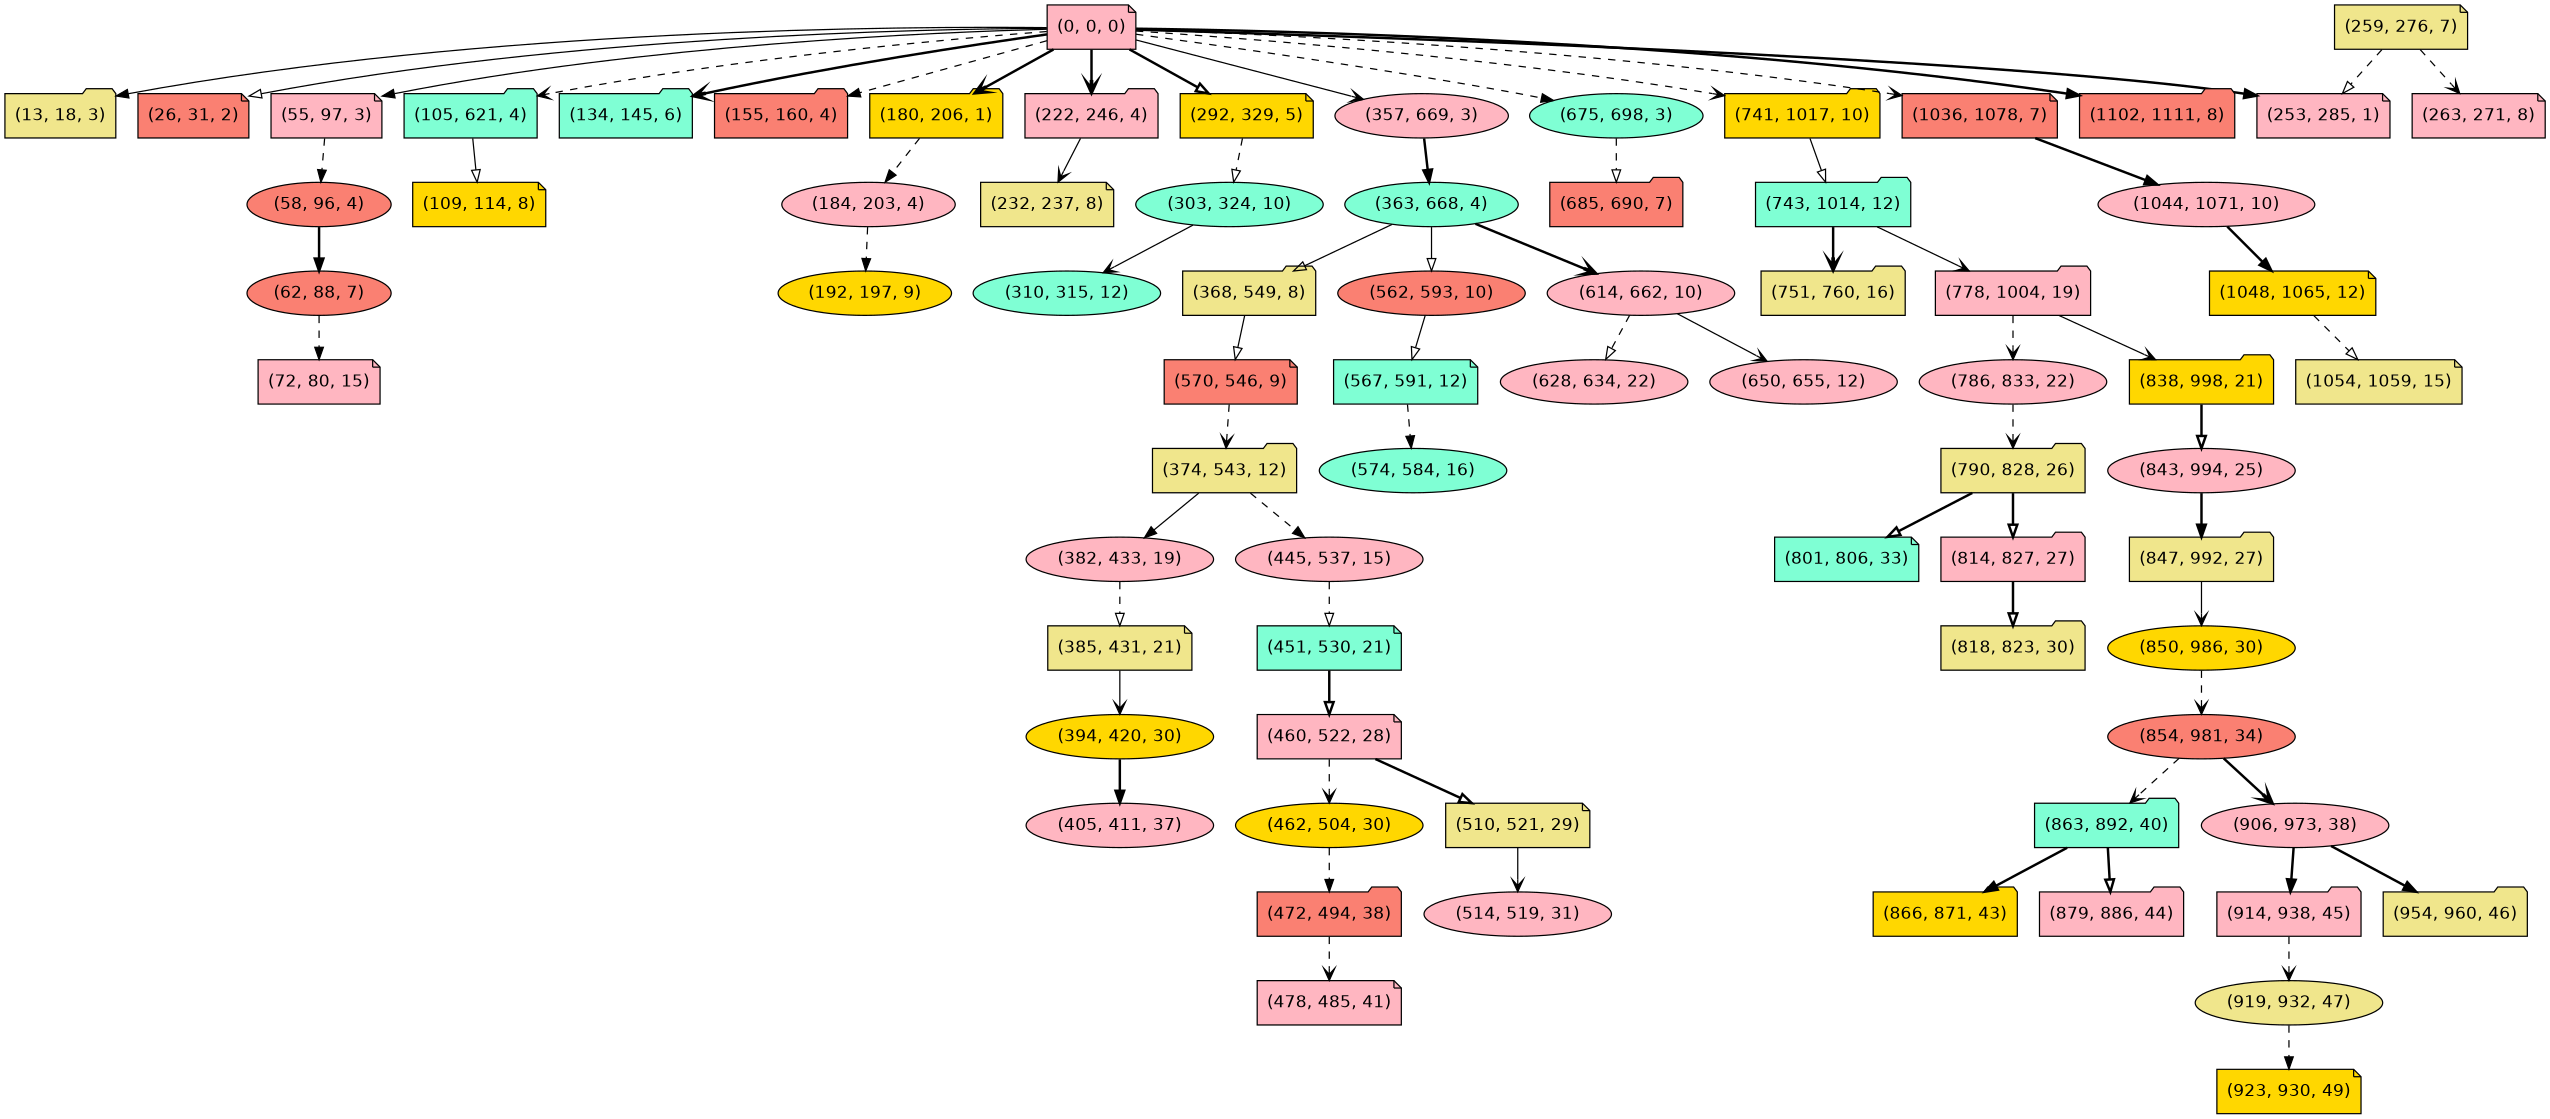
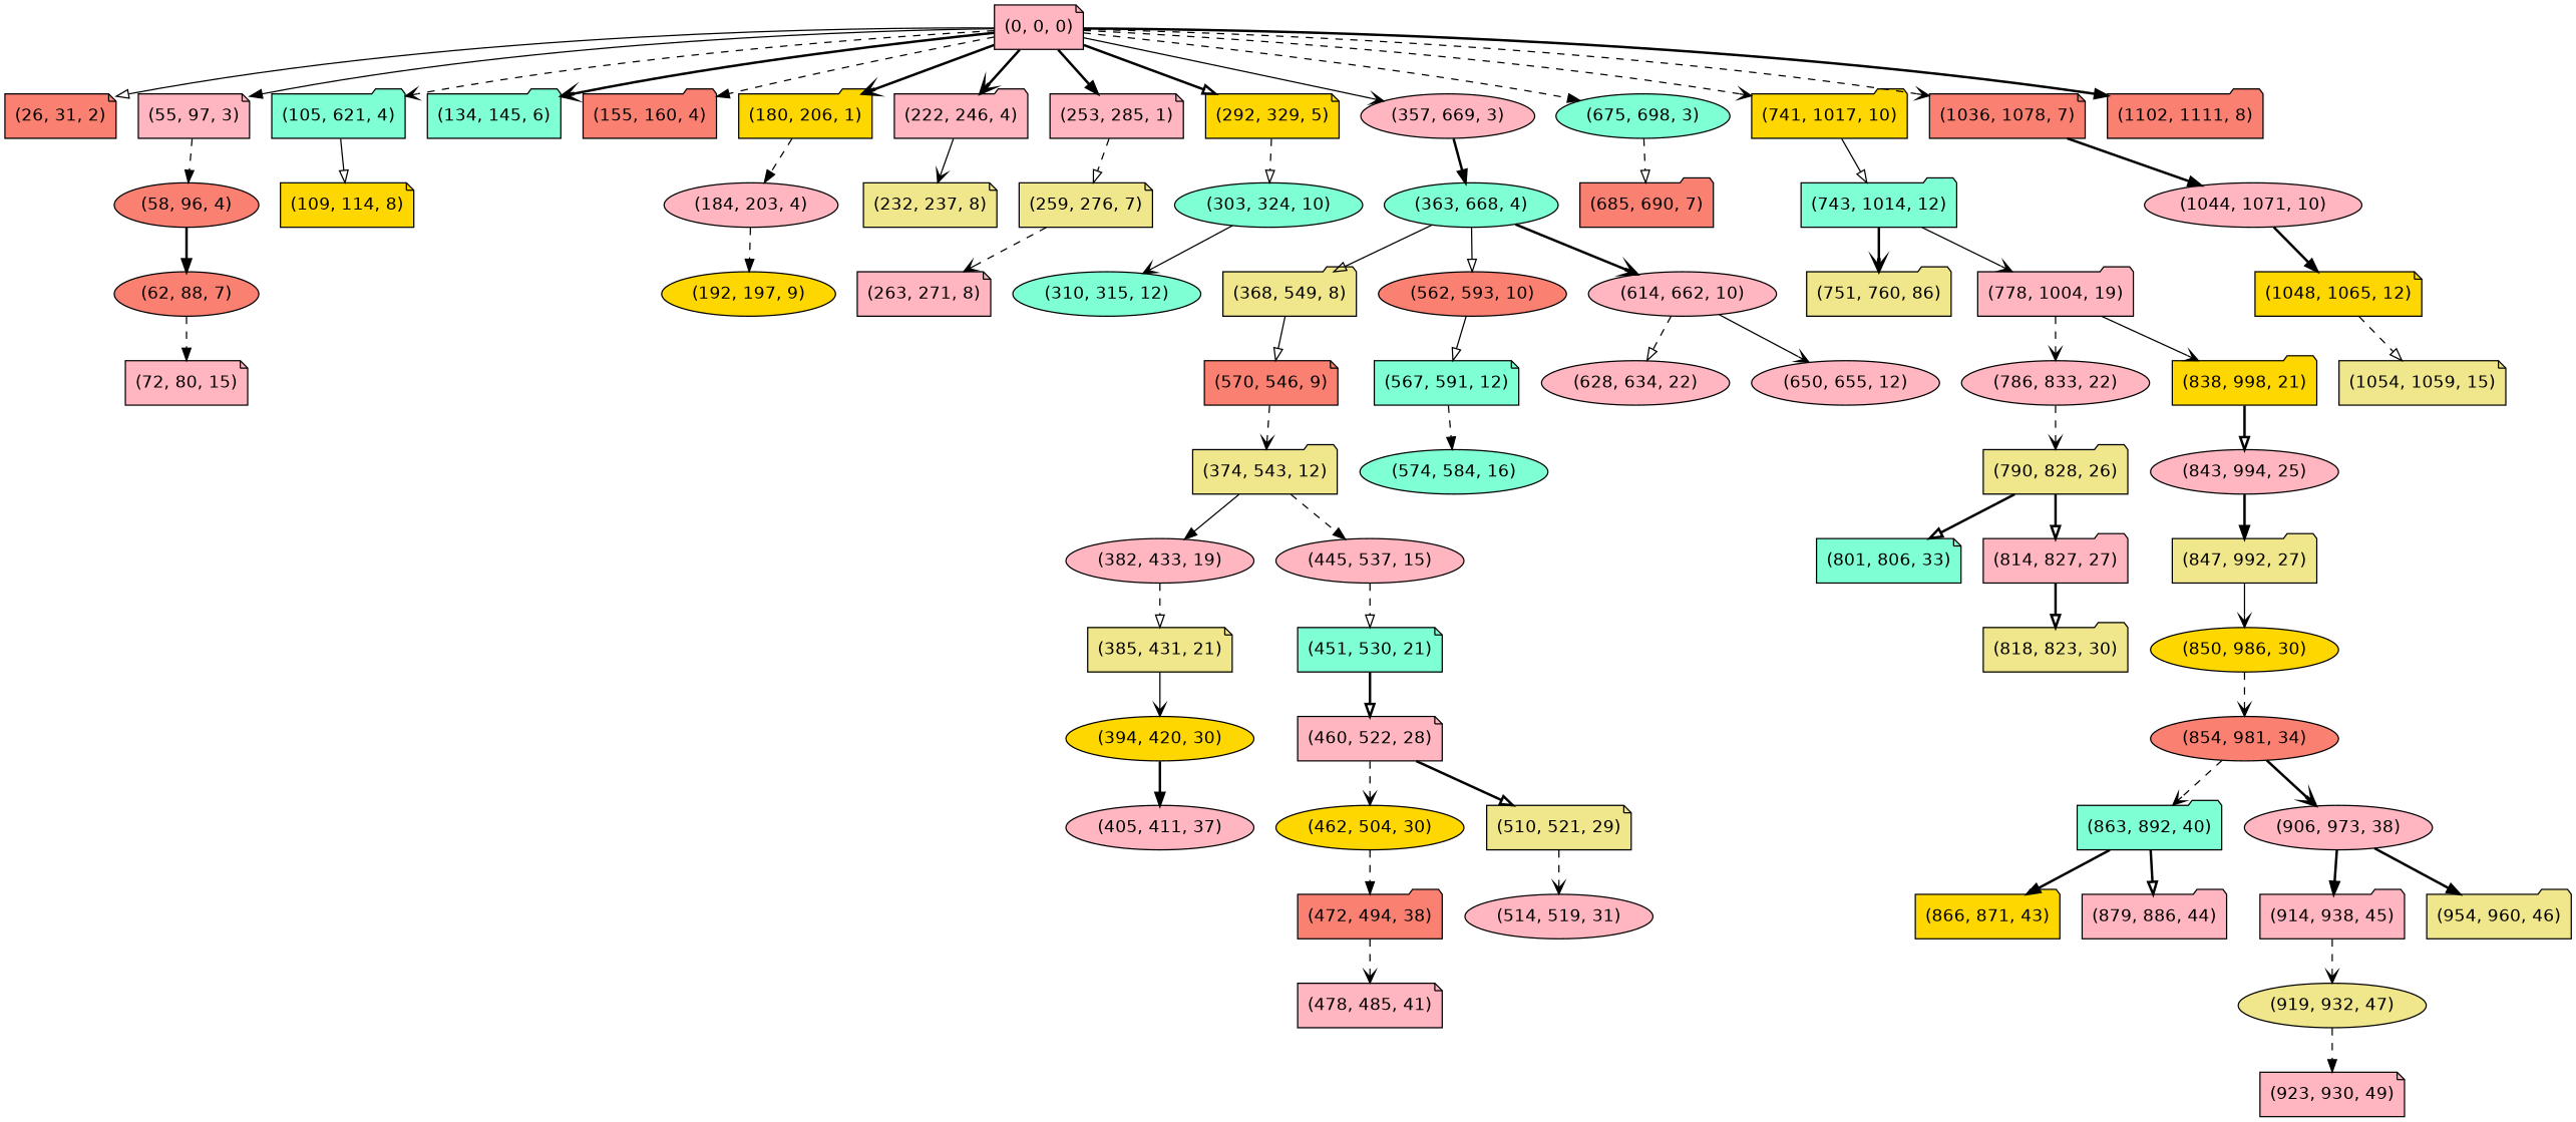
  digraph {
    fontname="DejaVu Sans"
    node [fillcolor=lightpink fontname="DejaVu Sans" shape=ellipse style=filled]
    edge [arrowhead=vee fontname="DejaVu Sans" style=dashed]
    "(0, 0, 0)" [shape=note]
-   "(13, 18, 3)" [fillcolor=khaki shape=folder]
    "(26, 31, 2)" [fillcolor=salmon shape=note]
    "(55, 97, 3)" [shape=note]
    n5 [fillcolor=aquamarine label="(105, 621, 4)" shape=folder]
    "(134, 145, 6)" [fillcolor=aquamarine shape=folder]
    "(155, 160, 4)" [fillcolor=salmon shape=folder]
    "(180, 206, 1)" [fillcolor=gold shape=folder]
    "(222, 246, 4)" [shape=folder]
    "(253, 285, 1)" [shape=note]
    "(292, 329, 5)" [fillcolor=gold shape=note]
    "(357, 669, 3)"
    "(675, 698, 3)" [fillcolor=aquamarine]
    "(741, 1017, 10)" [fillcolor=gold shape=folder]
    "(1036, 1078, 7)" [fillcolor=salmon shape=note]
    "(1102, 1111, 8)" [fillcolor=salmon shape=folder]
    "(58, 96, 4)" [fillcolor=salmon]
    "(109, 114, 8)" [fillcolor=gold shape=note]
    "(184, 203, 4)"
    "(232, 237, 8)" [fillcolor=khaki shape=note]
    "(259, 276, 7)" [fillcolor=khaki shape=note]
    "(303, 324, 10)" [fillcolor=aquamarine]
    "(363, 668, 4)" [fillcolor=aquamarine]
    "(685, 690, 7)" [fillcolor=salmon shape=folder]
    "(743, 1014, 12)" [fillcolor=aquamarine shape=folder]
    "(1044, 1071, 10)"
    "(62, 88, 7)" [fillcolor=salmon]
    "(72, 80, 15)" [shape=note]
    "(192, 197, 9)" [fillcolor=gold]
    "(263, 271, 8)" [shape=note]
    "(310, 315, 12)" [fillcolor=aquamarine]
    "(368, 549, 8)" [fillcolor=khaki shape=folder]
    "(562, 593, 10)" [fillcolor=salmon]
    "(614, 662, 10)"
    n35 [fillcolor=salmon label="(570, 546, 9)" shape=note]
    "(567, 591, 12)" [fillcolor=aquamarine shape=note]
    "(628, 634, 22)"
    "(650, 655, 12)"
    "(374, 543, 12)" [fillcolor=khaki shape=folder]
    "(382, 433, 19)"
    "(445, 537, 15)"
    "(385, 431, 21)" [fillcolor=khaki shape=note]
    "(451, 530, 21)" [fillcolor=aquamarine shape=note]
    "(394, 420, 30)" [fillcolor=gold]
    "(405, 411, 37)"
    "(460, 522, 28)" [shape=note]
    "(462, 504, 30)" [fillcolor=gold]
    "(510, 521, 29)" [fillcolor=khaki shape=note]
    "(472, 494, 38)" [fillcolor=salmon shape=folder]
    "(514, 519, 31)"
    "(478, 485, 41)" [shape=note]
    "(574, 584, 16)" [fillcolor=aquamarine]
-   "(751, 760, 16)" [fillcolor=khaki shape=folder]
+   "(751, 760, 16)" [fillcolor=khaki shape=folder label="(751, 760, 86)"]
    "(778, 1004, 19)" [shape=folder]
    "(786, 833, 22)"
    "(838, 998, 21)" [fillcolor=gold shape=folder]
    "(790, 828, 26)" [fillcolor=khaki shape=folder]
    "(843, 994, 25)"
    "(801, 806, 33)" [fillcolor=aquamarine shape=note]
    "(814, 827, 27)" [shape=folder]
    "(818, 823, 30)" [fillcolor=khaki shape=folder]
    "(847, 992, 27)" [fillcolor=khaki shape=folder]
    "(850, 986, 30)" [fillcolor=gold]
    "(854, 981, 34)" [fillcolor=salmon]
    "(863, 892, 40)" [fillcolor=aquamarine shape=folder]
    "(906, 973, 38)"
    "(866, 871, 43)" [fillcolor=gold shape=folder]
    "(879, 886, 44)" [shape=folder]
    "(914, 938, 45)" [shape=folder]
    "(954, 960, 46)" [fillcolor=khaki shape=folder]
    "(919, 932, 47)" [fillcolor=khaki]
-   "(923, 930, 49)" [fillcolor=gold shape=note]
+   "(923, 930, 49)" [shape=note]
    "(1048, 1065, 12)" [fillcolor=gold shape=note]
    "(1054, 1059, 15)" [fillcolor=khaki shape=note]
-   "(0, 0, 0)" -> "(13, 18, 3)" [arrowhead=normal style=solid]
    "(0, 0, 0)" -> "(26, 31, 2)" [arrowhead=onormal style=solid]
    "(0, 0, 0)" -> "(55, 97, 3)" [arrowhead=normal style=solid]
    "(0, 0, 0)" -> n5
    "(0, 0, 0)" -> "(134, 145, 6)" [style=bold]
    "(0, 0, 0)" -> "(155, 160, 4)" [arrowhead=normal]
    "(0, 0, 0)" -> "(180, 206, 1)" [style=bold]
    "(0, 0, 0)" -> "(222, 246, 4)" [style=bold]
    "(0, 0, 0)" -> "(253, 285, 1)" [arrowhead=normal style=bold]
    "(0, 0, 0)" -> "(292, 329, 5)" [arrowhead=onormal style=bold]
    "(0, 0, 0)" -> "(357, 669, 3)" [style=solid]
    "(0, 0, 0)" -> "(675, 698, 3)" [arrowhead=normal]
    "(0, 0, 0)" -> "(741, 1017, 10)"
    "(0, 0, 0)" -> "(1036, 1078, 7)"
    "(0, 0, 0)" -> "(1102, 1111, 8)" [arrowhead=normal style=bold]
    "(55, 97, 3)" -> "(58, 96, 4)" [arrowhead=normal]
    n5 -> "(109, 114, 8)" [arrowhead=onormal style=solid]
    "(180, 206, 1)" -> "(184, 203, 4)" [arrowhead=normal]
    "(222, 246, 4)" -> "(232, 237, 8)" [style=solid]
-   "(259, 276, 7)" -> "(253, 285, 1)" [arrowhead=onormal]
+   "(253, 285, 1)" -> "(259, 276, 7)" [arrowhead=onormal]
    "(292, 329, 5)" -> "(303, 324, 10)" [arrowhead=onormal]
    "(357, 669, 3)" -> "(363, 668, 4)" [arrowhead=normal style=bold]
    "(675, 698, 3)" -> "(685, 690, 7)" [arrowhead=onormal]
    "(741, 1017, 10)" -> "(743, 1014, 12)" [arrowhead=onormal style=solid]
    "(1036, 1078, 7)" -> "(1044, 1071, 10)" [arrowhead=normal style=bold]
    "(58, 96, 4)" -> "(62, 88, 7)" [arrowhead=normal style=bold]
    "(184, 203, 4)" -> "(192, 197, 9)" [arrowhead=normal]
    "(259, 276, 7)" -> "(263, 271, 8)"
    "(303, 324, 10)" -> "(310, 315, 12)" [style=solid]
    "(363, 668, 4)" -> "(368, 549, 8)" [arrowhead=onormal style=solid]
    "(363, 668, 4)" -> "(562, 593, 10)" [arrowhead=onormal style=solid]
    "(363, 668, 4)" -> "(614, 662, 10)" [style=bold]
    "(743, 1014, 12)" -> "(751, 760, 16)" [style=bold]
    "(743, 1014, 12)" -> "(778, 1004, 19)" [style=solid]
    "(1044, 1071, 10)" -> "(1048, 1065, 12)" [arrowhead=normal style=bold]
    "(62, 88, 7)" -> "(72, 80, 15)" [arrowhead=normal]
    "(368, 549, 8)" -> n35 [arrowhead=onormal style=solid]
    "(562, 593, 10)" -> "(567, 591, 12)" [arrowhead=onormal style=solid]
    "(614, 662, 10)" -> "(628, 634, 22)" [arrowhead=onormal]
    "(614, 662, 10)" -> "(650, 655, 12)" [style=solid]
    n35 -> "(374, 543, 12)"
    "(567, 591, 12)" -> "(574, 584, 16)" [arrowhead=normal]
    "(374, 543, 12)" -> "(382, 433, 19)" [arrowhead=normal style=solid]
    "(374, 543, 12)" -> "(445, 537, 15)" [arrowhead=normal]
    "(382, 433, 19)" -> "(385, 431, 21)" [arrowhead=onormal]
    "(445, 537, 15)" -> "(451, 530, 21)" [arrowhead=onormal]
    "(385, 431, 21)" -> "(394, 420, 30)" [style=solid]
    "(451, 530, 21)" -> "(460, 522, 28)" [arrowhead=onormal style=bold]
    "(394, 420, 30)" -> "(405, 411, 37)" [arrowhead=normal style=bold]
    "(460, 522, 28)" -> "(462, 504, 30)"
    "(460, 522, 28)" -> "(510, 521, 29)" [arrowhead=onormal style=bold]
    "(462, 504, 30)" -> "(472, 494, 38)" [arrowhead=normal]
-   "(510, 521, 29)" -> "(514, 519, 31)" [style=solid]
+   "(510, 521, 29)" -> "(514, 519, 31)"
    "(472, 494, 38)" -> "(478, 485, 41)"
    "(778, 1004, 19)" -> "(786, 833, 22)"
    "(778, 1004, 19)" -> "(838, 998, 21)" [style=solid]
    "(786, 833, 22)" -> "(790, 828, 26)"
    "(838, 998, 21)" -> "(843, 994, 25)" [arrowhead=onormal style=bold]
    "(790, 828, 26)" -> "(801, 806, 33)" [arrowhead=onormal style=bold]
    "(790, 828, 26)" -> "(814, 827, 27)" [arrowhead=onormal style=bold]
    "(843, 994, 25)" -> "(847, 992, 27)" [arrowhead=normal style=bold]
    "(814, 827, 27)" -> "(818, 823, 30)" [arrowhead=onormal style=bold]
    "(847, 992, 27)" -> "(850, 986, 30)" [style=solid]
    "(850, 986, 30)" -> "(854, 981, 34)"
    "(854, 981, 34)" -> "(863, 892, 40)"
    "(854, 981, 34)" -> "(906, 973, 38)" [style=bold]
    "(863, 892, 40)" -> "(866, 871, 43)" [arrowhead=normal style=bold]
    "(863, 892, 40)" -> "(879, 886, 44)" [arrowhead=onormal style=bold]
    "(906, 973, 38)" -> "(914, 938, 45)" [arrowhead=normal style=bold]
    "(906, 973, 38)" -> "(954, 960, 46)" [arrowhead=normal style=bold]
    "(914, 938, 45)" -> "(919, 932, 47)"
    "(919, 932, 47)" -> "(923, 930, 49)" [arrowhead=normal]
    "(1048, 1065, 12)" -> "(1054, 1059, 15)" [arrowhead=onormal]
  }
